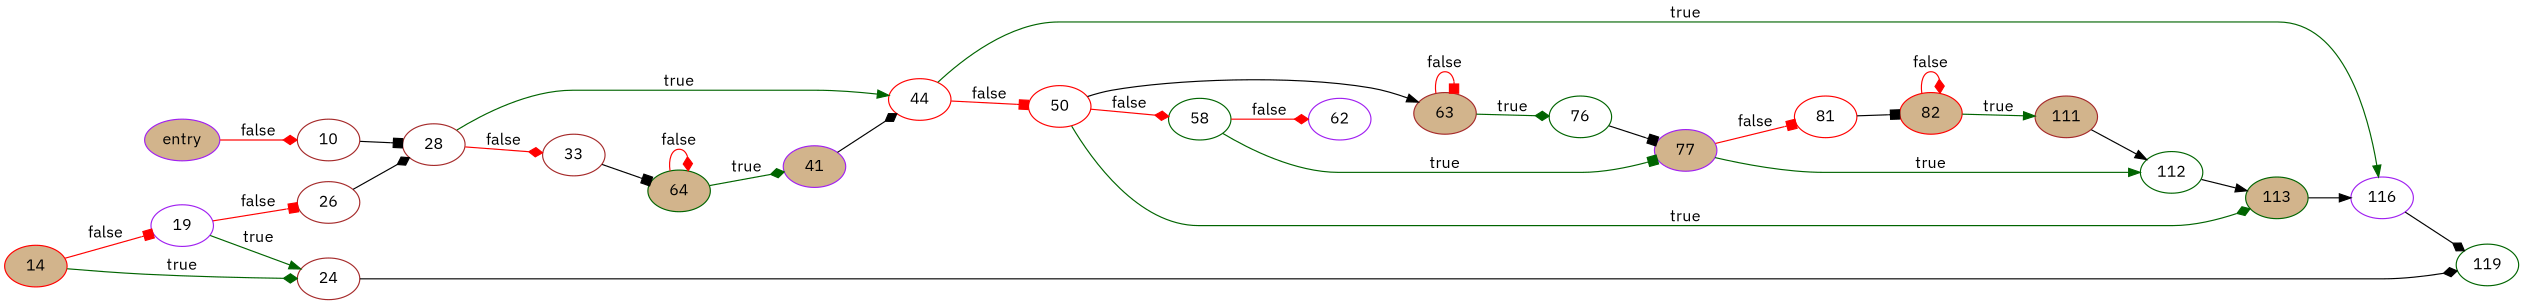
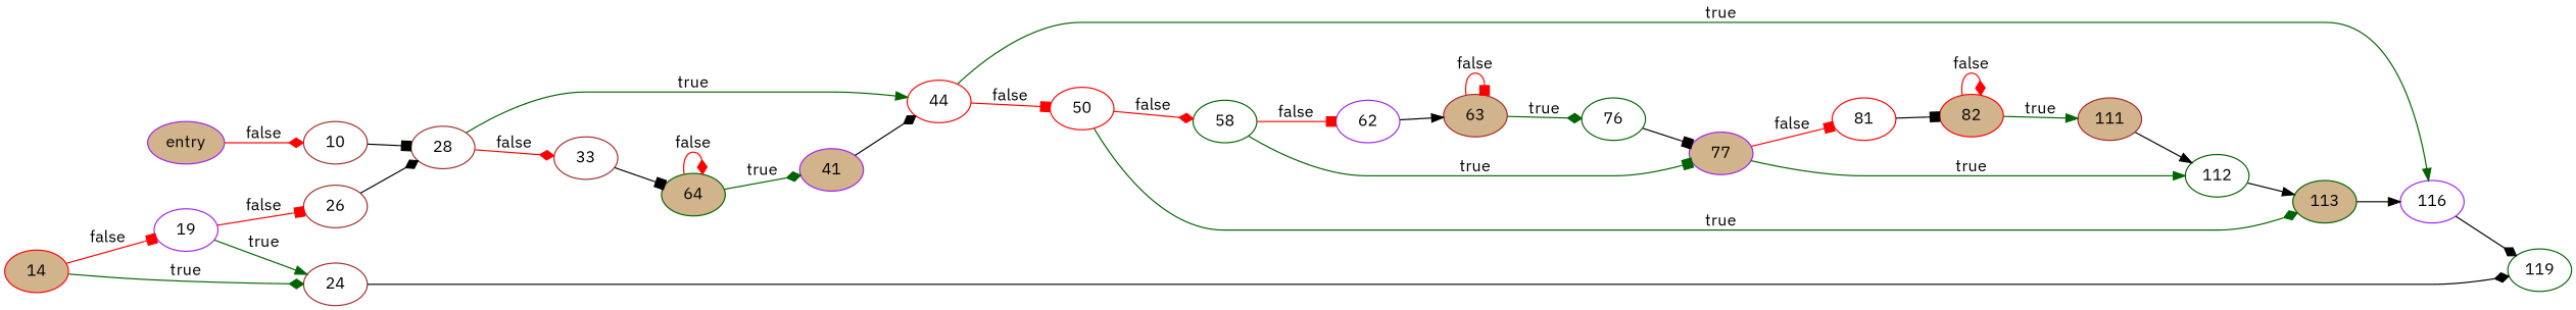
  digraph {
    fontname="IBM Plex Sans"
    rankdir=LR
    node [color=brown fillcolor=white fontname="IBM Plex Sans" style=filled]
    edge [arrowhead=diamond fontname="IBM Plex Sans"]
    n1 [color=purple fillcolor=tan label=entry]
    10
    28
    14 [color=red fillcolor=tan]
    19 [color=purple]
    24
    33
    44 [color=red]
    26
    119 [color=darkgreen]
    n11 [color=darkgreen fillcolor=tan label=64]
    50 [color=red]
    116 [color=purple]
    41 [color=purple fillcolor=tan]
    58 [color=darkgreen]
    113 [color=darkgreen fillcolor=tan]
    62 [color=purple]
    77 [color=purple fillcolor=tan]
    63 [fillcolor=tan]
    81 [color=red]
    112 [color=darkgreen]
    76 [color=darkgreen]
    82 [color=red fillcolor=tan]
    111 [fillcolor=tan]
    n1 -> 10 [color=red label=false]
    10 -> 28 [arrowhead=box]
    28 -> 33 [color=red label=false]
    28 -> 44 [arrowhead=normal color=darkgreen label=true]
    14 -> 19 [arrowhead=box color=red label=false]
    14 -> 24 [color=darkgreen label=true]
    19 -> 24 [arrowhead=normal color=darkgreen label=true]
    19 -> 26 [arrowhead=box color=red label=false]
    24 -> 119
    33 -> n11 [arrowhead=box]
    44 -> 50 [arrowhead=box color=red label=false]
    44 -> 116 [arrowhead=normal color=darkgreen label=true]
    26 -> 28
    n11 -> n11 [color=red label=false]
    n11 -> 41 [color=darkgreen label=true]
    50 -> 58 [color=red label=false]
    50 -> 113 [color=darkgreen label=true]
    116 -> 119
    41 -> 44
-   58 -> 62 [color=red label=false]
+   58 -> 62 [arrowhead=box color=red label=false]
    58 -> 77 [arrowhead=box color=darkgreen label=true]
    113 -> 116 [arrowhead=normal]
-   50 -> 63 [arrowhead=normal]
+   62 -> 63 [arrowhead=normal]
    77 -> 81 [arrowhead=box color=red label=false]
    77 -> 112 [arrowhead=normal color=darkgreen label=true]
    63 -> 63 [arrowhead=box color=red label=false]
    63 -> 76 [color=darkgreen label=true]
    81 -> 82 [arrowhead=box]
    112 -> 113 [arrowhead=normal]
    76 -> 77 [arrowhead=box]
    82 -> 82 [color=red label=false]
    82 -> 111 [arrowhead=normal color=darkgreen label=true]
    111 -> 112 [arrowhead=normal]
  }
